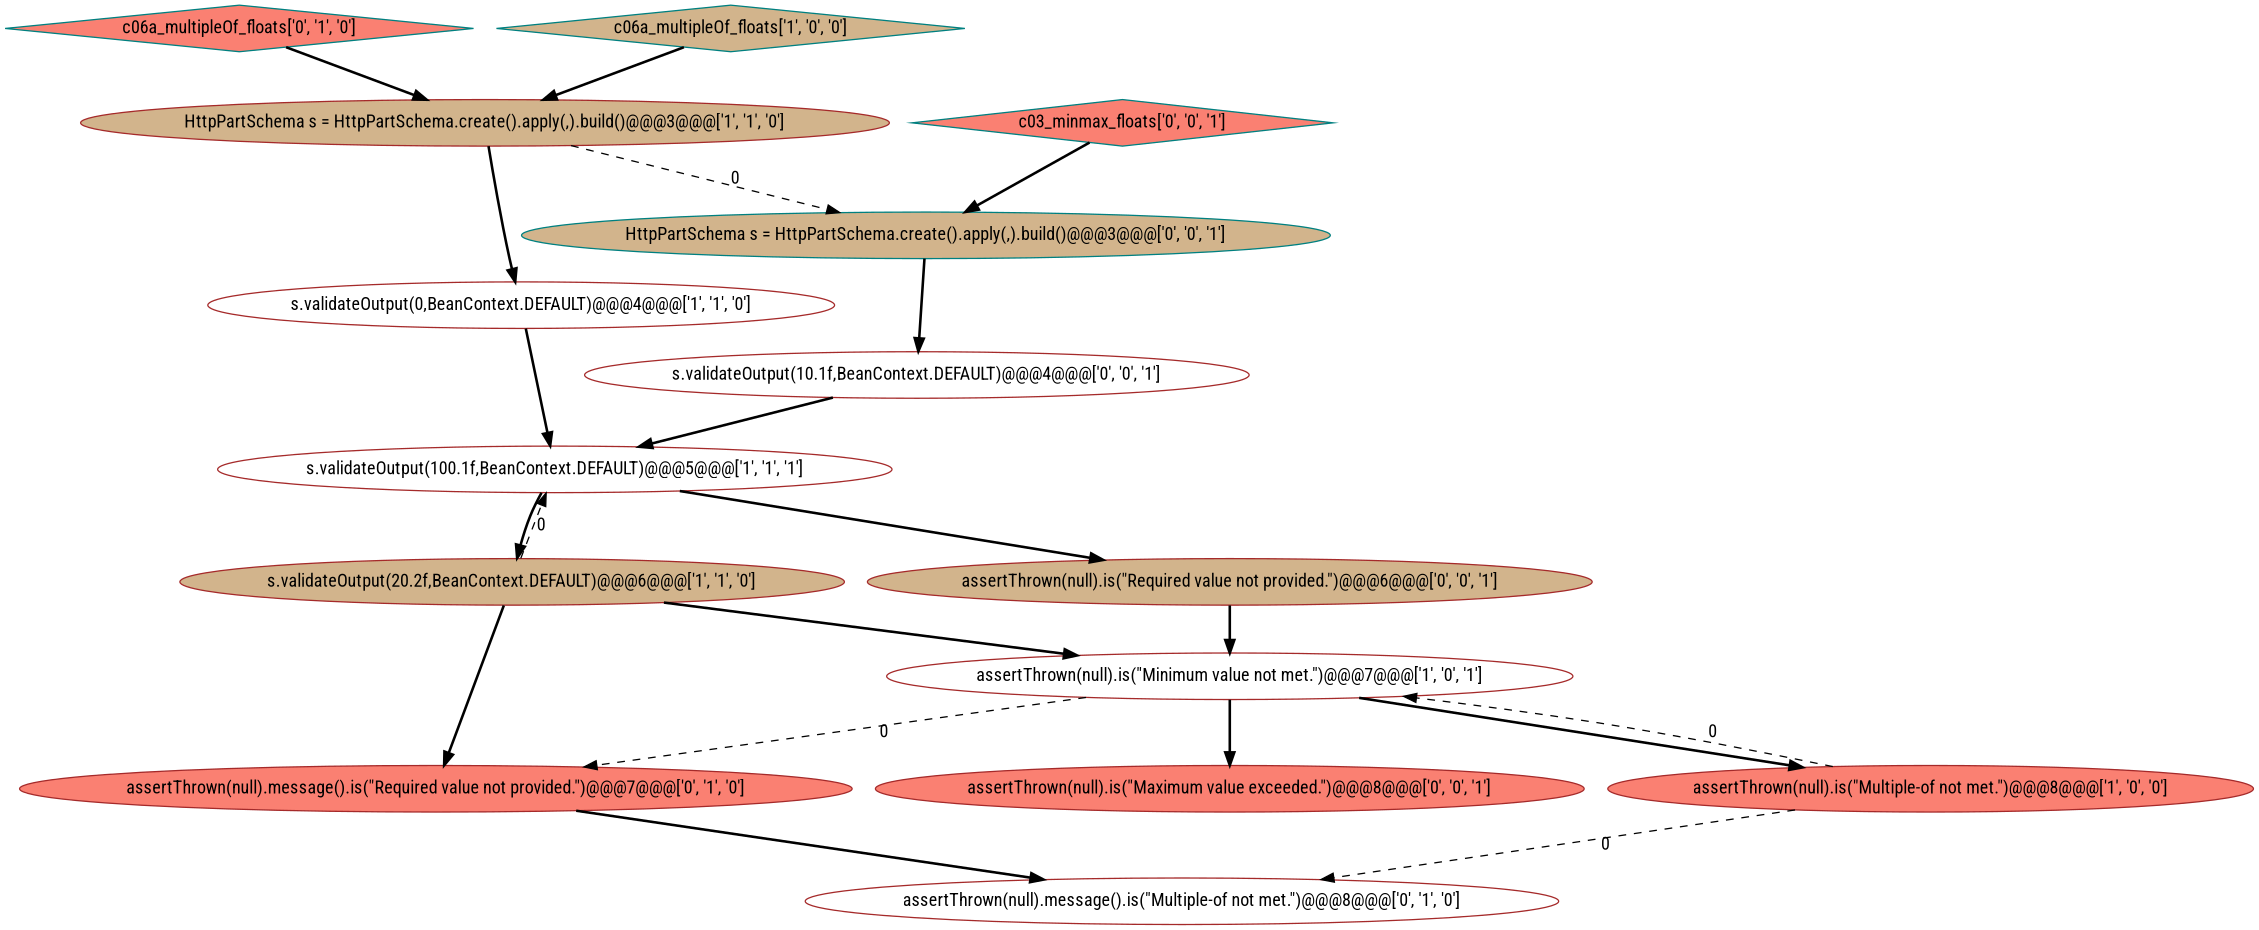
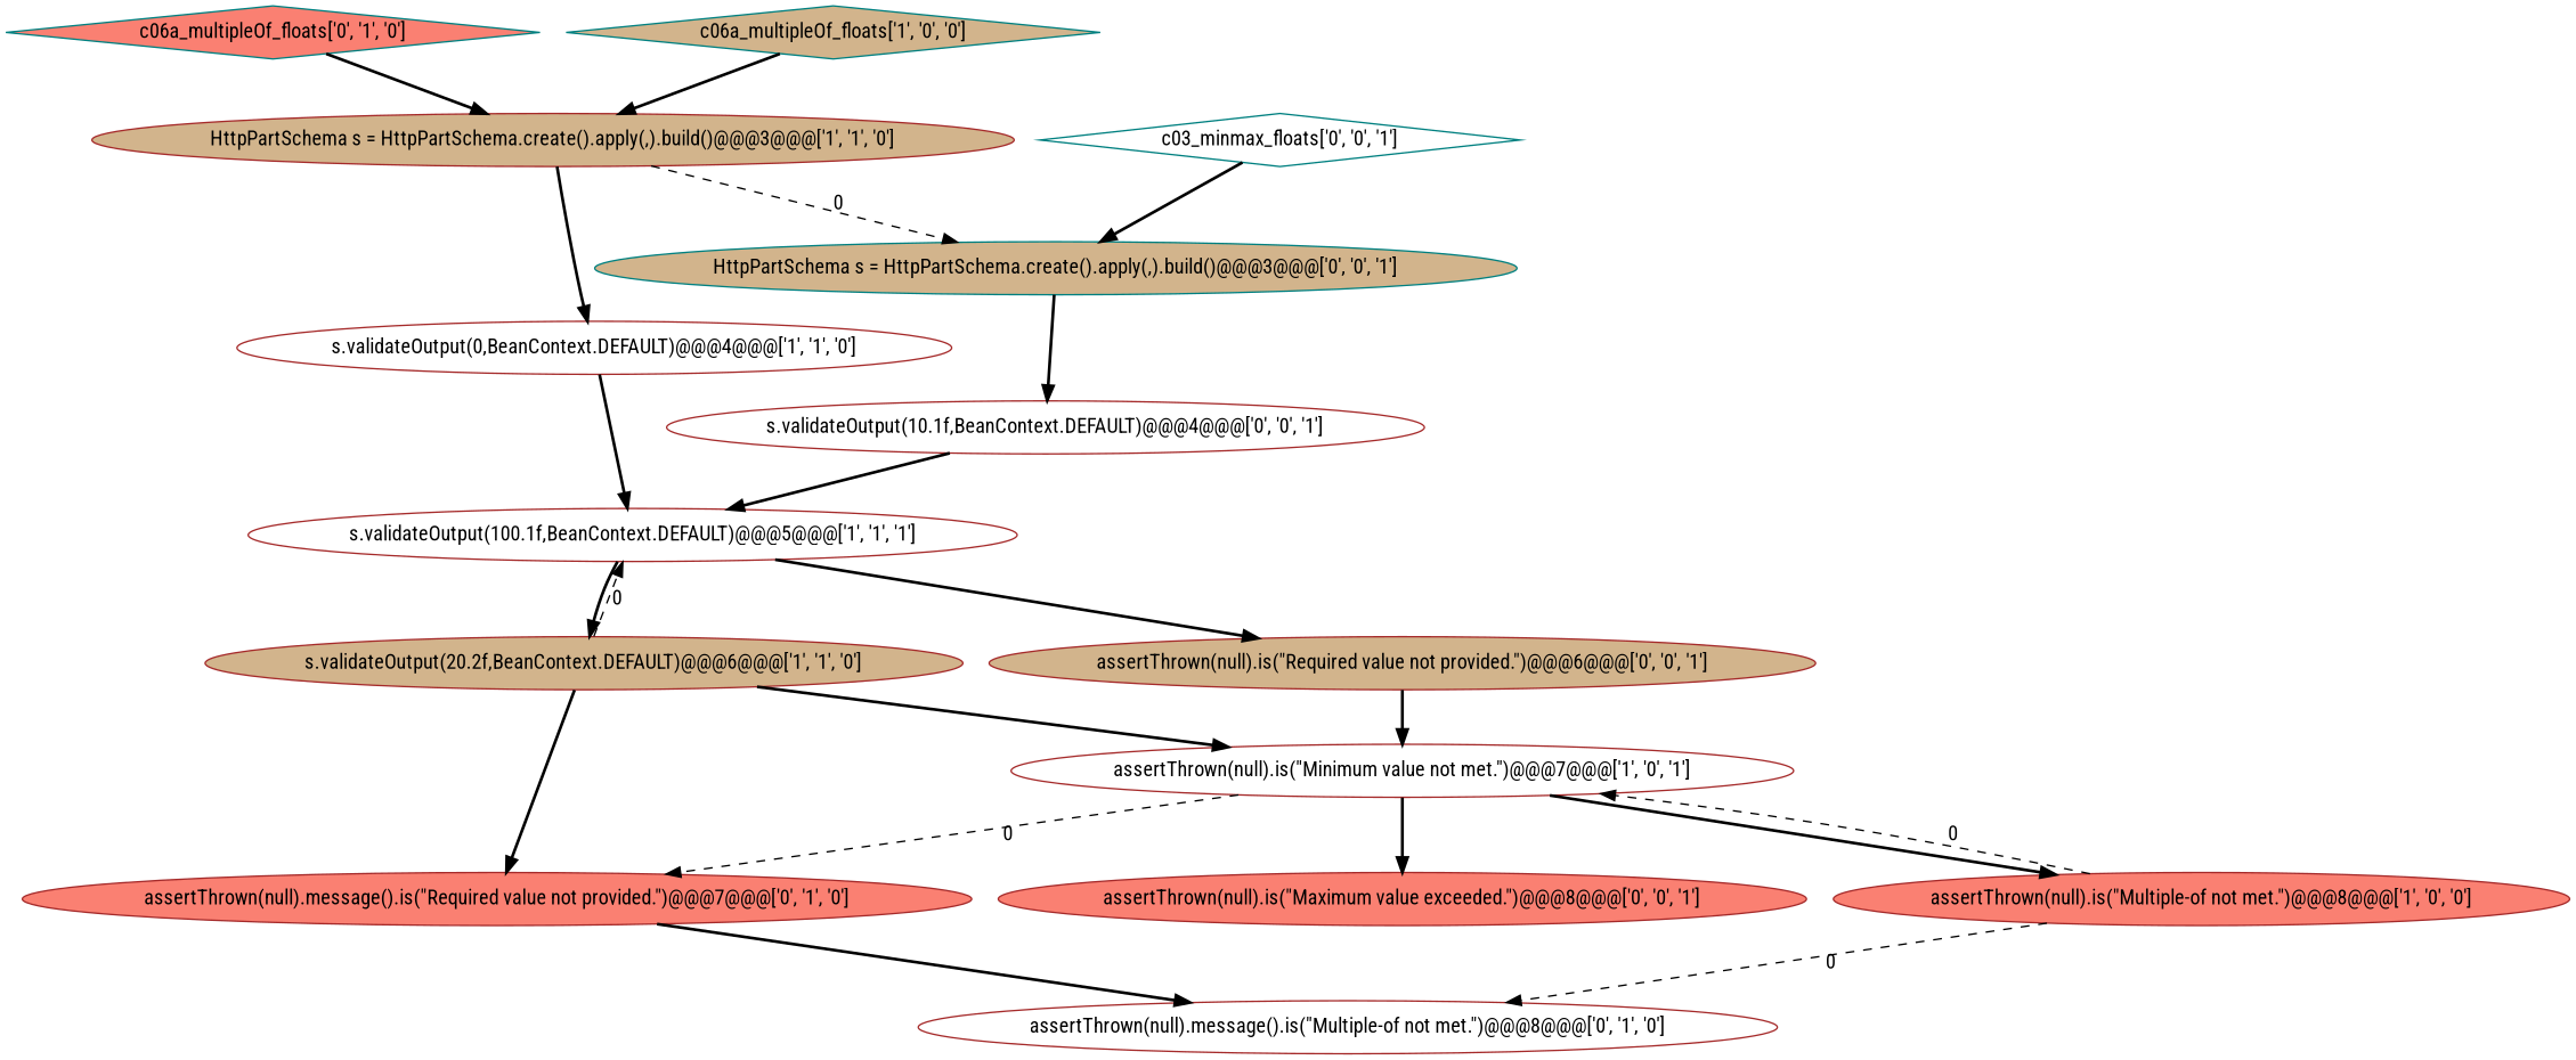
  digraph {
    fontname="Roboto Condensed"
    node [fillcolor=salmon shape=ellipse style=filled color=brown fontname="Roboto Condensed"]
    edge [style=bold fontname="Roboto Condensed"]
    n1 [label="c06a_multipleOf_floats['0', '1', '0']" shape=diamond color=teal]
    n2 [fillcolor=tan label="HttpPartSchema s = HttpPartSchema.create().apply(,).build()@@@3@@@['1', '1', '0']"]
    n3 [fillcolor=white label="s.validateOutput(0,BeanContext.DEFAULT)@@@4@@@['1', '1', '0']"]
    n4 [fillcolor=tan label="HttpPartSchema s = HttpPartSchema.create().apply(,).build()@@@3@@@['0', '0', '1']" color=teal]
    n5 [fillcolor=tan label="c06a_multipleOf_floats['1', '0', '0']" shape=diamond color=teal]
    n6 [fillcolor=white label="s.validateOutput(100.1f,BeanContext.DEFAULT)@@@5@@@['1', '1', '1']"]
    n7 [fillcolor=tan label="s.validateOutput(20.2f,BeanContext.DEFAULT)@@@6@@@['1', '1', '0']"]
    n8 [fillcolor=tan label="assertThrown(null).is(\"Required value not provided.\")@@@6@@@['0', '0', '1']"]
    n9 [label="assertThrown(null).message().is(\"Required value not provided.\")@@@7@@@['0', '1', '0']"]
    n10 [fillcolor=white label="assertThrown(null).message().is(\"Multiple-of not met.\")@@@8@@@['0', '1', '0']"]
    n11 [fillcolor=white label="assertThrown(null).is(\"Minimum value not met.\")@@@7@@@['1', '0', '1']"]
    n12 [fillcolor=white label="s.validateOutput(10.1f,BeanContext.DEFAULT)@@@4@@@['0', '0', '1']"]
    n13 [label="assertThrown(null).is(\"Maximum value exceeded.\")@@@8@@@['0', '0', '1']"]
    n14 [label="assertThrown(null).is(\"Multiple-of not met.\")@@@8@@@['1', '0', '0']"]
-   n15 [label="c03_minmax_floats['0', '0', '1']" shape=diamond color=teal]
+   n15 [fillcolor=white label="c03_minmax_floats['0', '0', '1']" shape=diamond color=teal]
    n1 -> n2
    n2 -> n3
    n2 -> n4 [label=0 style=dashed]
    n3 -> n6
    n4 -> n12
    n5 -> n2
    n6 -> n7
    n6 -> n8
    n7 -> n6 [label=0 style=dashed]
    n7 -> n9
    n7 -> n11
    n8 -> n11
    n9 -> n10
    n11 -> n9 [label=0 style=dashed]
    n11 -> n13
    n11 -> n14
    n12 -> n6
    n14 -> n10 [label=0 style=dashed]
    n14 -> n11 [label=0 style=dashed]
    n15 -> n4
  }
